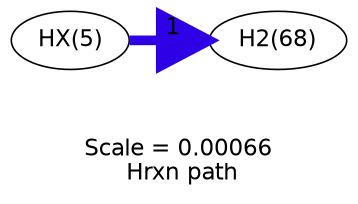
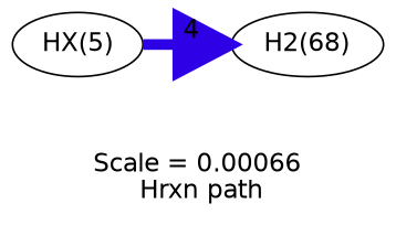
  digraph {
    fontname=Helvetica
    label="Scale = 0.00066\l Hrxn path"
    rankdir=LR
    node [fontname=Helvetica]
    n1 [label="HX(5)"]
    n2 [label="H2(68)"]
-   n1 -> n2 [arrowsize=3 color="0.7, 1.5, 0.9" fontname=Helvetica label=" 1" style="setlinewidth(6)"]
+   n1 -> n2 [arrowsize=3 color="0.7, 1.5, 0.9" fontname=Helvetica label=" 4" style="setlinewidth(6)"]
  }
